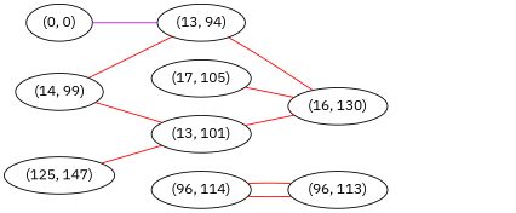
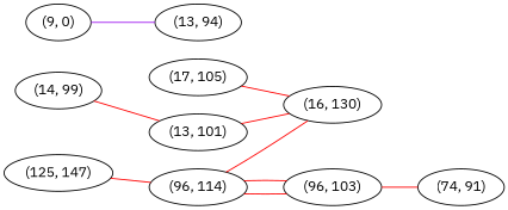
  graph {
    fontname="IBM Plex Sans"
    rankdir=LR
    node [fontname="IBM Plex Sans"]
    edge [color=red fontname="IBM Plex Sans" weight=1]
-   "(0, 0)"
+   "(0, 0)" [label="(9, 0)"]
    "(13, 94)"
    "(17, 105)"
    "(16, 130)"
    "(13, 101)"
    n6 [label="(14, 99)"]
    "(125, 147)"
    "(96, 114)"
-   "(96, 113)"
+   "(96, 113)" [label="(96, 103)"]
+   "(74, 91)"
    "(0, 0)" -- "(13, 94)" [color=purple weight=4]
    "(17, 105)" -- "(16, 130)"
    "(13, 101)" -- "(16, 130)"
-   n6 -- "(13, 94)"
    n6 -- "(13, 101)"
-   "(125, 147)" -- "(13, 101)"
-   "(13, 94)" -- "(16, 130)"
+   "(125, 147)" -- "(96, 114)"
+   "(96, 114)" -- "(16, 130)"
    "(96, 114)" -- "(96, 113)"
    "(96, 114)" -- "(96, 113)"
+   "(96, 113)" -- "(74, 91)"
  }
